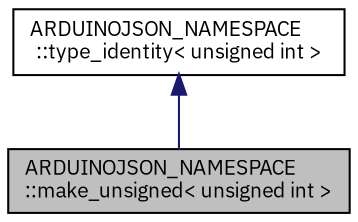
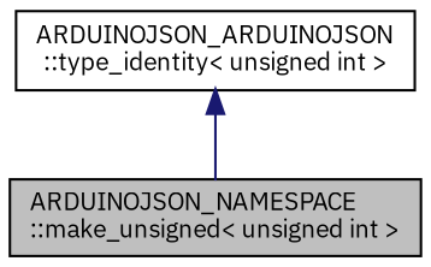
  digraph {
    fontname="IBM Plex Sans"
    node [color=black fontname="IBM Plex Sans" fontsize=10 shape=record style=filled]
    n1 [fillcolor=grey75 fontcolor=black height=0.2 label="ARDUINOJSON_NAMESPACE\l::make_unsigned\< unsigned int \>" width=0.4]
-   n2 [fillcolor=white height=0.2 label="ARDUINOJSON_NAMESPACE\l::type_identity\< unsigned int \>" width=0.4]
+   n2 [fillcolor=white height=0.2 label="ARDUINOJSON_ARDUINOJSON\l::type_identity\< unsigned int \>" width=0.4]
    n2 -> n1 [color=midnightblue dir=back fontname="IBM Plex Sans" fontsize=10 labelfontname=Helvetica labelfontsize=10 style=solid]
  }
